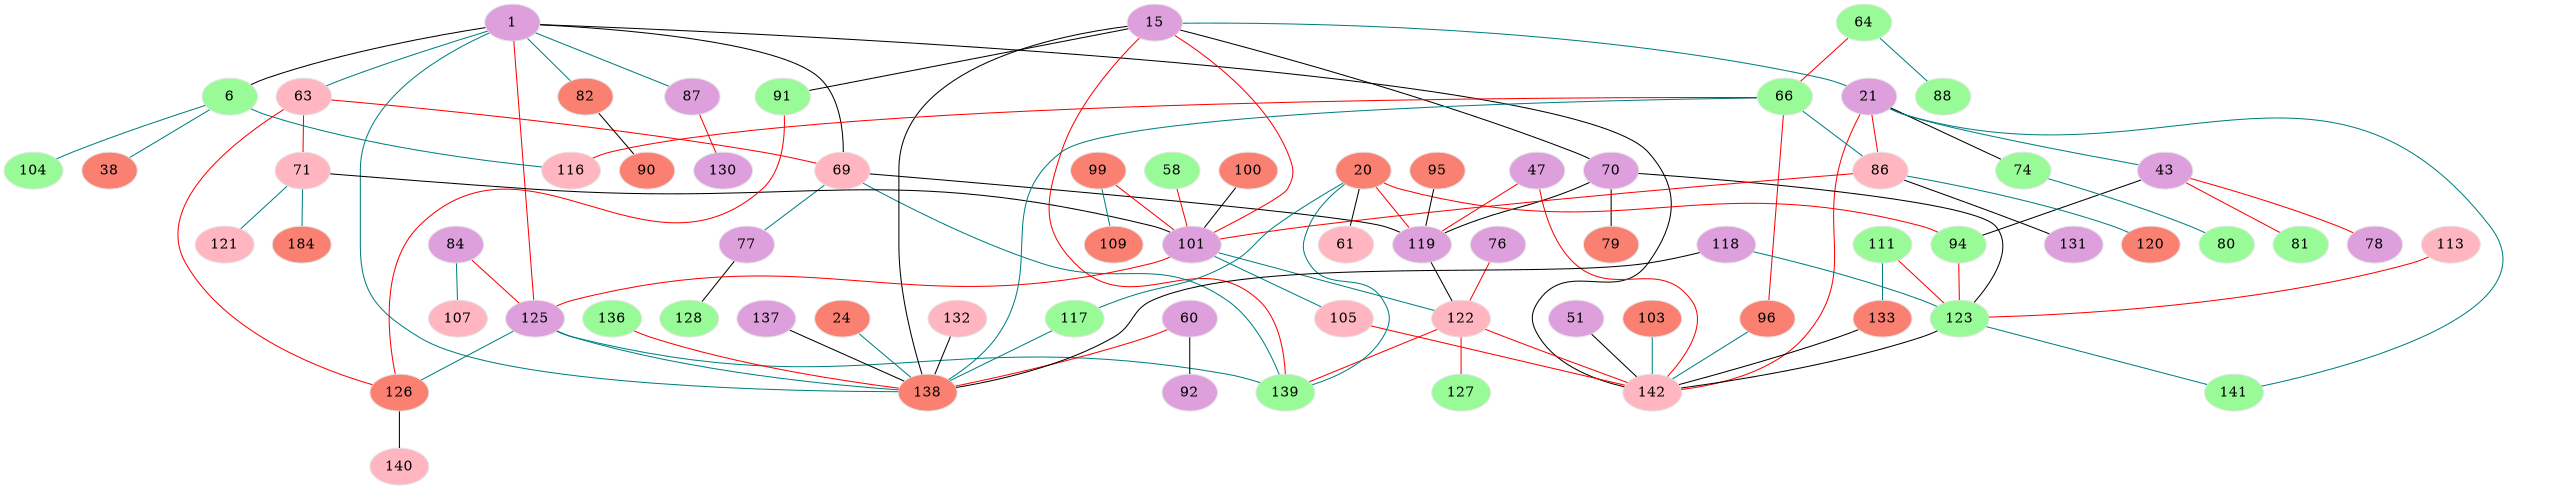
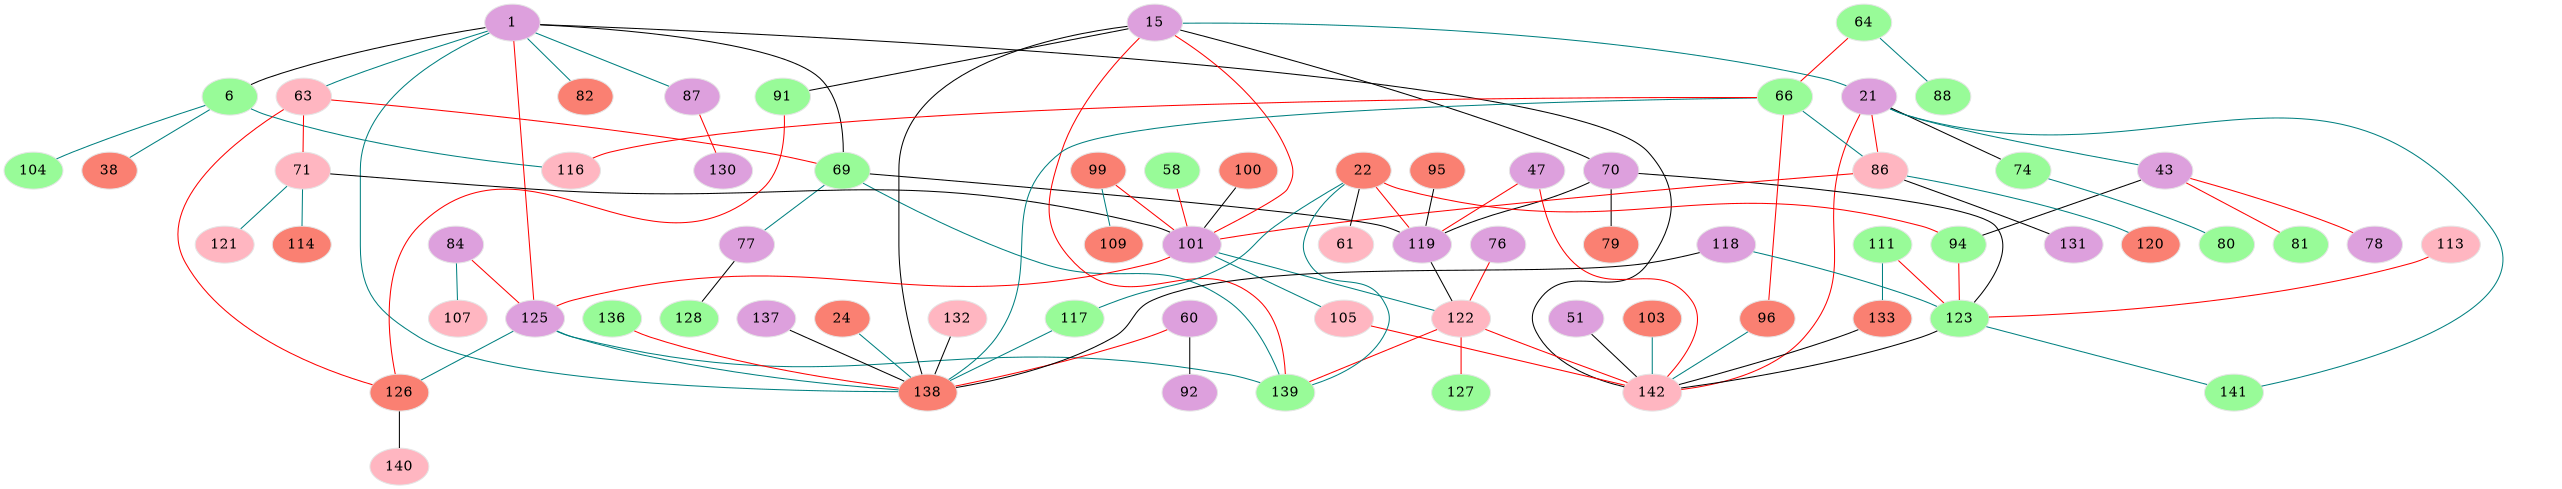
  graph {
    node [color=gray90 fillcolor=plum style=filled]
    edge [color=teal]
    6 [fillcolor=palegreen]
    1
    63 [fillcolor=lightpink super="+19"]
-   69 [fillcolor=lightpink super="+5"]
+   69 [fillcolor=palegreen super="+5"]
    82 [fillcolor=salmon super="+59"]
    87
    125 [super="+33"]
    138 [fillcolor=salmon super="+135+106"]
    142 [fillcolor=lightpink super="+48+134+18"]
    38 [fillcolor=salmon]
    104 [fillcolor=palegreen]
    116 [fillcolor=lightpink super="+53"]
    71 [fillcolor=lightpink]
    126 [fillcolor=salmon]
    139 [fillcolor=palegreen super="+124+129"]
    119 [super="+44+73+89+41"]
    77
-   90 [fillcolor=salmon]
    130
    15 [super="+12"]
    21
    70 [super="+14+35"]
    91 [fillcolor=palegreen super="+68"]
    101 [super="+39+85+83"]
    43
    74 [fillcolor=palegreen]
    86 [fillcolor=lightpink]
    141 [fillcolor=palegreen]
    79 [fillcolor=salmon]
    123 [fillcolor=palegreen super="+65+112"]
    122 [fillcolor=lightpink super="+110+108"]
    105 [fillcolor=lightpink]
    61 [fillcolor=lightpink super="+25+27"]
-   20 [fillcolor=salmon]
+   20 [fillcolor=salmon label=22]
    94 [fillcolor=palegreen super="+31"]
    117 [fillcolor=palegreen super="+16"]
    78
    81 [fillcolor=palegreen]
    80 [fillcolor=palegreen]
    120 [fillcolor=salmon]
    131
    24 [fillcolor=salmon]
    47 [super="+36"]
    51
    58 [fillcolor=palegreen]
    60
    92
-   114 [fillcolor=salmon label=184]
+   114 [fillcolor=salmon]
    121 [fillcolor=lightpink]
    140 [fillcolor=lightpink]
    66 [fillcolor=palegreen super="+55"]
    96 [fillcolor=salmon]
    64 [fillcolor=palegreen]
    88 [fillcolor=palegreen]
    128 [fillcolor=palegreen]
    127 [fillcolor=palegreen super="+32+115"]
    76
    84
    107 [fillcolor=lightpink]
    95 [fillcolor=salmon]
    99 [fillcolor=salmon super="+98"]
    109 [fillcolor=salmon]
    100 [fillcolor=salmon]
    103 [fillcolor=salmon]
    111 [fillcolor=palegreen]
    133 [fillcolor=salmon]
    113 [fillcolor=lightpink]
    118 [super="+26+52"]
    132 [fillcolor=lightpink]
    136 [fillcolor=palegreen]
    137
    6 -- 38
    6 -- 104
    6 -- 116 [weight=2]
    1 -- 6 [color=black]
    1 -- 63 [weight=2]
    1 -- 69 [color=black]
    1 -- 82
    1 -- 87
    1 -- 125 [color=red weight=2]
    1 -- 138 [weight=2]
    1 -- 142 [color=black]
    63 -- 69 [color=red]
    63 -- 71 [color=red]
    63 -- 126 [color=red]
    69 -- 139
    69 -- 119 [color=black weight=2]
    69 -- 77
-   82 -- 90 [color=black]
    87 -- 130 [color=red]
    125 -- 138
    125 -- 126
    125 -- 139
    71 -- 101 [color=black]
    71 -- 114
    71 -- 121
    126 -- 140 [color=black]
    119 -- 122 [color=black weight=2]
    77 -- 128 [color=black]
    15 -- 138 [color=black weight=2]
    15 -- 139 [color=red]
    15 -- 21 [weight=2]
    15 -- 70 [color=black]
    15 -- 91 [color=black]
    15 -- 101 [color=red]
    21 -- 142 [color=red]
    21 -- 43
    21 -- 74 [color=black]
    21 -- 86 [color=red]
    21 -- 141
    70 -- 119 [color=black]
    70 -- 79 [color=black]
    70 -- 123 [color=black]
    91 -- 126 [color=red]
    101 -- 125 [color=red weight=2]
    101 -- 122 [weight=2]
    101 -- 105
    43 -- 94 [color=black]
    43 -- 78 [color=red]
    43 -- 81 [color=red]
    74 -- 80
    86 -- 101 [color=red]
    86 -- 120
    86 -- 131 [color=black]
    123 -- 142 [color=black]
    123 -- 141
    122 -- 142 [color=red weight=3]
    122 -- 139 [color=red]
    122 -- 127 [color=red weight=3]
    105 -- 142 [color=red]
    20 -- 139
    20 -- 119 [color=red]
    20 -- 61 [color=black weight=2]
    20 -- 94 [color=red weight=2]
    20 -- 117
    94 -- 123 [color=red weight=2]
    117 -- 138
    24 -- 138
    47 -- 142 [color=red weight=2]
    47 -- 119 [color=red]
    51 -- 142 [color=black]
    58 -- 101 [color=red]
    60 -- 138 [color=red]
    60 -- 92 [color=black]
    66 -- 138
    66 -- 116 [color=red]
    66 -- 86
    66 -- 96 [color=red]
    96 -- 142
    64 -- 66 [color=red]
    64 -- 88
    76 -- 122 [color=red]
    84 -- 125 [color=red]
    84 -- 107
    95 -- 119 [color=black]
    99 -- 101 [color=red]
    99 -- 109
    100 -- 101 [color=black]
    103 -- 142
    111 -- 123 [color=red]
    111 -- 133
    133 -- 142 [color=black]
    113 -- 123 [color=red]
    118 -- 138 [color=black weight=4]
    118 -- 123
    132 -- 138 [color=black]
    136 -- 138 [color=red]
    137 -- 138 [color=black]
  }
